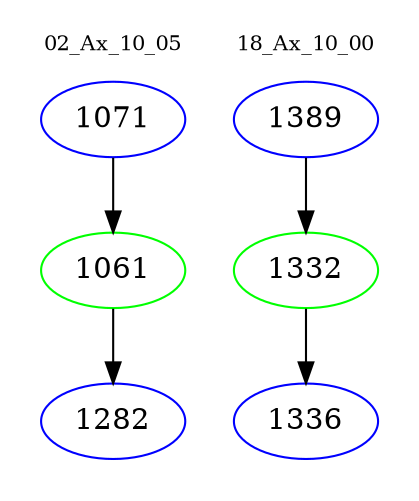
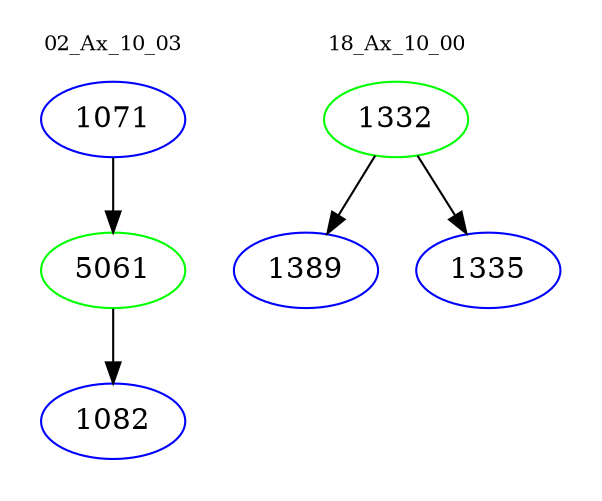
  digraph {
    node [color=blue]
    edge [color=black]
    n1 [label=1071]
-   n2 [color=green label=1061]
-   n3 [label=1282]
+   n2 [color=green label=5061]
+   n3 [label=1082]
    n4 [label=1389]
    n5 [color=green label=1332]
-   n6 [label=1336]
+   n6 [label=1335]
    subgraph cluster_1 {
      color=white
      fontsize=10
-     label="02_Ax_10_05"
+     label="02_Ax_10_03"
      n1
      n2
      n3
    }
    subgraph cluster_2 {
      color=white
      fontsize=10
      label="18_Ax_10_00"
      n4
      n5
      n6
    }
    n1 -> n2
    n2 -> n3
-   n4 -> n5
+   n5 -> n4
    n5 -> n6
  }
